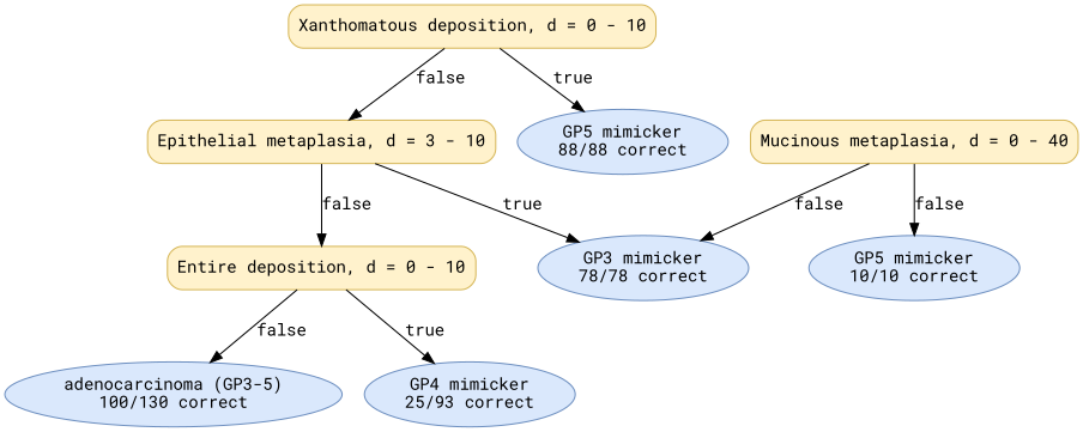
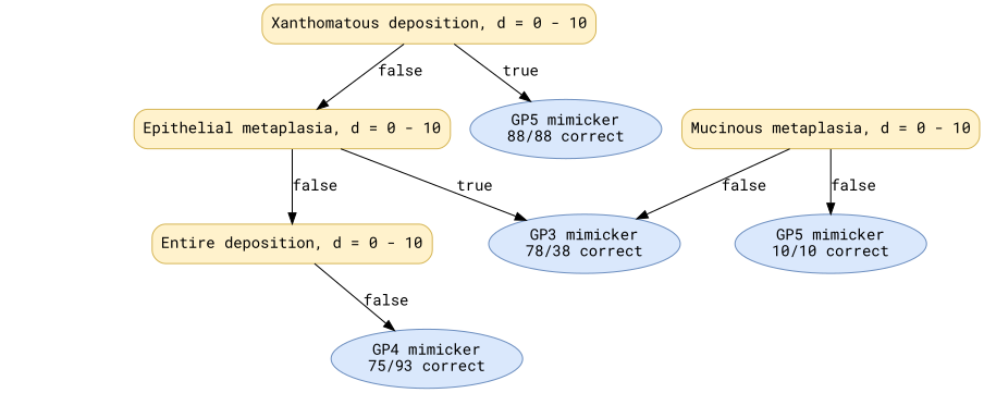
  digraph {
    fontname="Roboto Mono"
    node [color="#6C8EBF" fillcolor="#DAE8FC" fontname="Roboto Mono" shape=ellipse style="rounded,filled"]
    edge [fontname="Roboto Mono"]
    n1 [color="#D6B656" fillcolor="#FFF2CC" label="Xanthomatous deposition, d = 0 - 10" shape=box]
-   n2 [color="#D6B656" fillcolor="#FFF2CC" label="Epithelial metaplasia, d = 3 - 10" shape=box]
+   n2 [color="#D6B656" fillcolor="#FFF2CC" label="Epithelial metaplasia, d = 0 - 10" shape=box]
    n3 [label=<GP5 mimicker<br/>88/88 correct>]
    n4 [color="#D6B656" fillcolor="#FFF2CC" label="Entire deposition, d = 0 - 10" shape=box]
-   n5 [label=<GP3 mimicker<br/>78/78 correct>]
-   n6 [label=<adenocarcinoma (GP3-5)<br/>100/130 correct>]
-   n7 [label=<GP4 mimicker<br/>25/93 correct>]
-   n8 [color="#D6B656" fillcolor="#FFF2CC" label="Mucinous metaplasia, d = 0 - 40" shape=box]
+   n5 [label=<GP3 mimicker<br/>78/38 correct>]
+   n7 [label=<GP4 mimicker<br/>75/93 correct>]
+   n8 [color="#D6B656" fillcolor="#FFF2CC" label="Mucinous metaplasia, d = 0 - 10" shape=box]
    n9 [label=<GP5 mimicker<br/>10/10 correct>]
    n1 -> n2 [label=false]
    n1 -> n3 [label=true]
    n2 -> n4 [label=false]
    n2 -> n5 [label=true]
-   n4 -> n6 [label=false]
-   n4 -> n7 [label=true]
+   n4 -> n7 [label=false]
    n8 -> n5 [label=false]
    n8 -> n9 [label=false]
  }
